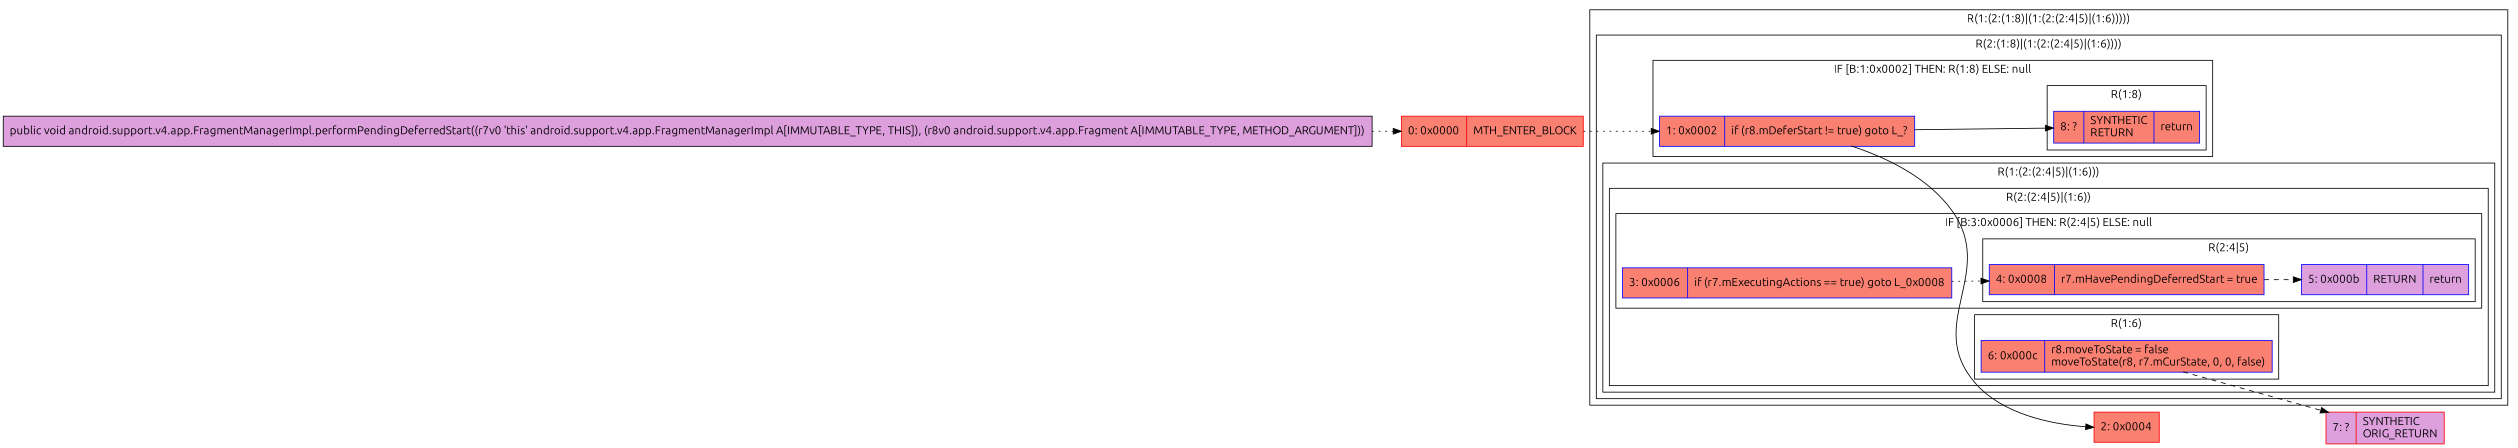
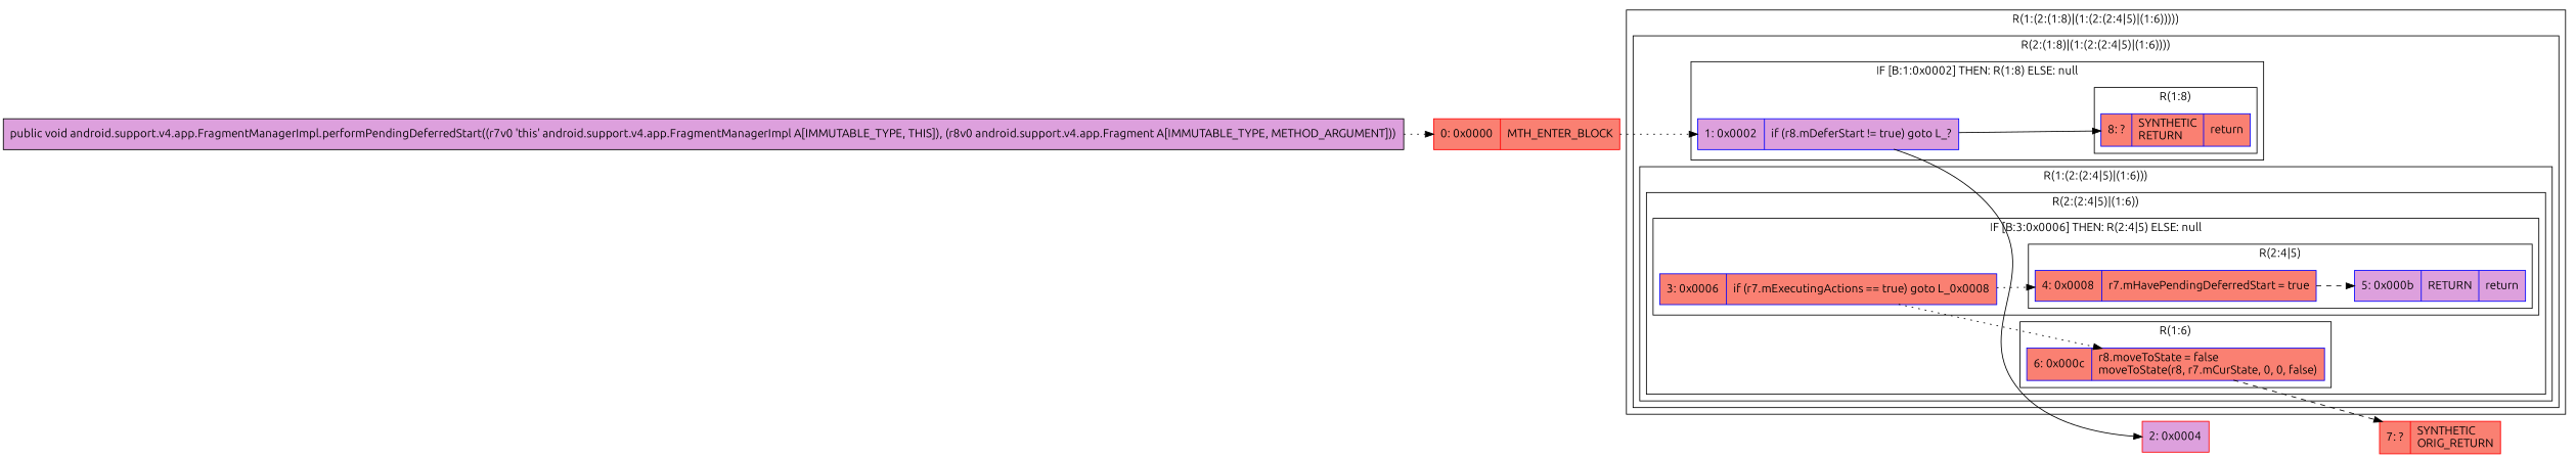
  digraph {
    fontname=Ubuntu
    rankdir=LR
    node [color=blue fillcolor=salmon fontname=Ubuntu shape=record style=filled]
    edge [fontname=Ubuntu style=dotted]
    n1 [label="{8\:\ ?|SYNTHETIC\lRETURN\l|return\l}"]
-   n2 [label="{1\:\ 0x0002|if (r8.mDeferStart != true) goto L_?\l}"]
+   n2 [fillcolor=plum label="{1\:\ 0x0002|if (r8.mDeferStart != true) goto L_?\l}"]
    n3 [label="{4\:\ 0x0008|r7.mHavePendingDeferredStart = true\l}"]
    n4 [fillcolor=plum label="{5\:\ 0x000b|RETURN\l|return\l}"]
    n5 [label="{3\:\ 0x0006|if (r7.mExecutingActions == true) goto L_0x0008\l}"]
    n6 [label="{6\:\ 0x000c|r8.moveToState = false\lmoveToState(r8, r7.mCurState, 0, 0, false)\l}"]
-   n7 [color=red label="{2\:\ 0x0004}"]
-   n8 [color=red fillcolor=plum label="{7\:\ ?|SYNTHETIC\lORIG_RETURN\l}"]
+   n7 [color=red fillcolor=plum label="{2\:\ 0x0004}"]
+   n8 [color=red label="{7\:\ ?|SYNTHETIC\lORIG_RETURN\l}"]
    n9 [color=red label="{0\:\ 0x0000|MTH_ENTER_BLOCK\l}"]
    n10 [fillcolor=plum label="{public void android.support.v4.app.FragmentManagerImpl.performPendingDeferredStart((r7v0 'this' android.support.v4.app.FragmentManagerImpl A[IMMUTABLE_TYPE, THIS]), (r8v0 android.support.v4.app.Fragment A[IMMUTABLE_TYPE, METHOD_ARGUMENT])) }" color=""]
    subgraph cluster_1 {
      label="R(1:(2:(1:8)|(1:(2:(2:4|5)|(1:6)))))"
      subgraph cluster_2 {
        label="R(2:(1:8)|(1:(2:(2:4|5)|(1:6))))"
        subgraph cluster_3 {
          label="IF [B:1:0x0002] THEN: R(1:8) ELSE: null"
          n2
          subgraph cluster_4 {
            label="R(1:8)"
            n1
          }
        }
        subgraph cluster_5 {
          label="R(1:(2:(2:4|5)|(1:6)))"
          subgraph cluster_6 {
            label="R(2:(2:4|5)|(1:6))"
            subgraph cluster_7 {
              label="IF [B:3:0x0006] THEN: R(2:4|5) ELSE: null"
              n5
              subgraph cluster_8 {
                label="R(2:4|5)"
                n3
                n4
              }
            }
            subgraph cluster_9 {
              label="R(1:6)"
              n6
            }
          }
        }
      }
    }
    n2 -> n1 [style=solid]
    n2 -> n7 [style=solid]
    n3 -> n4 [style=dashed]
    n5 -> n3
+   n5 -> n6
    n6 -> n8 [style=dashed]
    n9 -> n2
    n10 -> n9
  }
